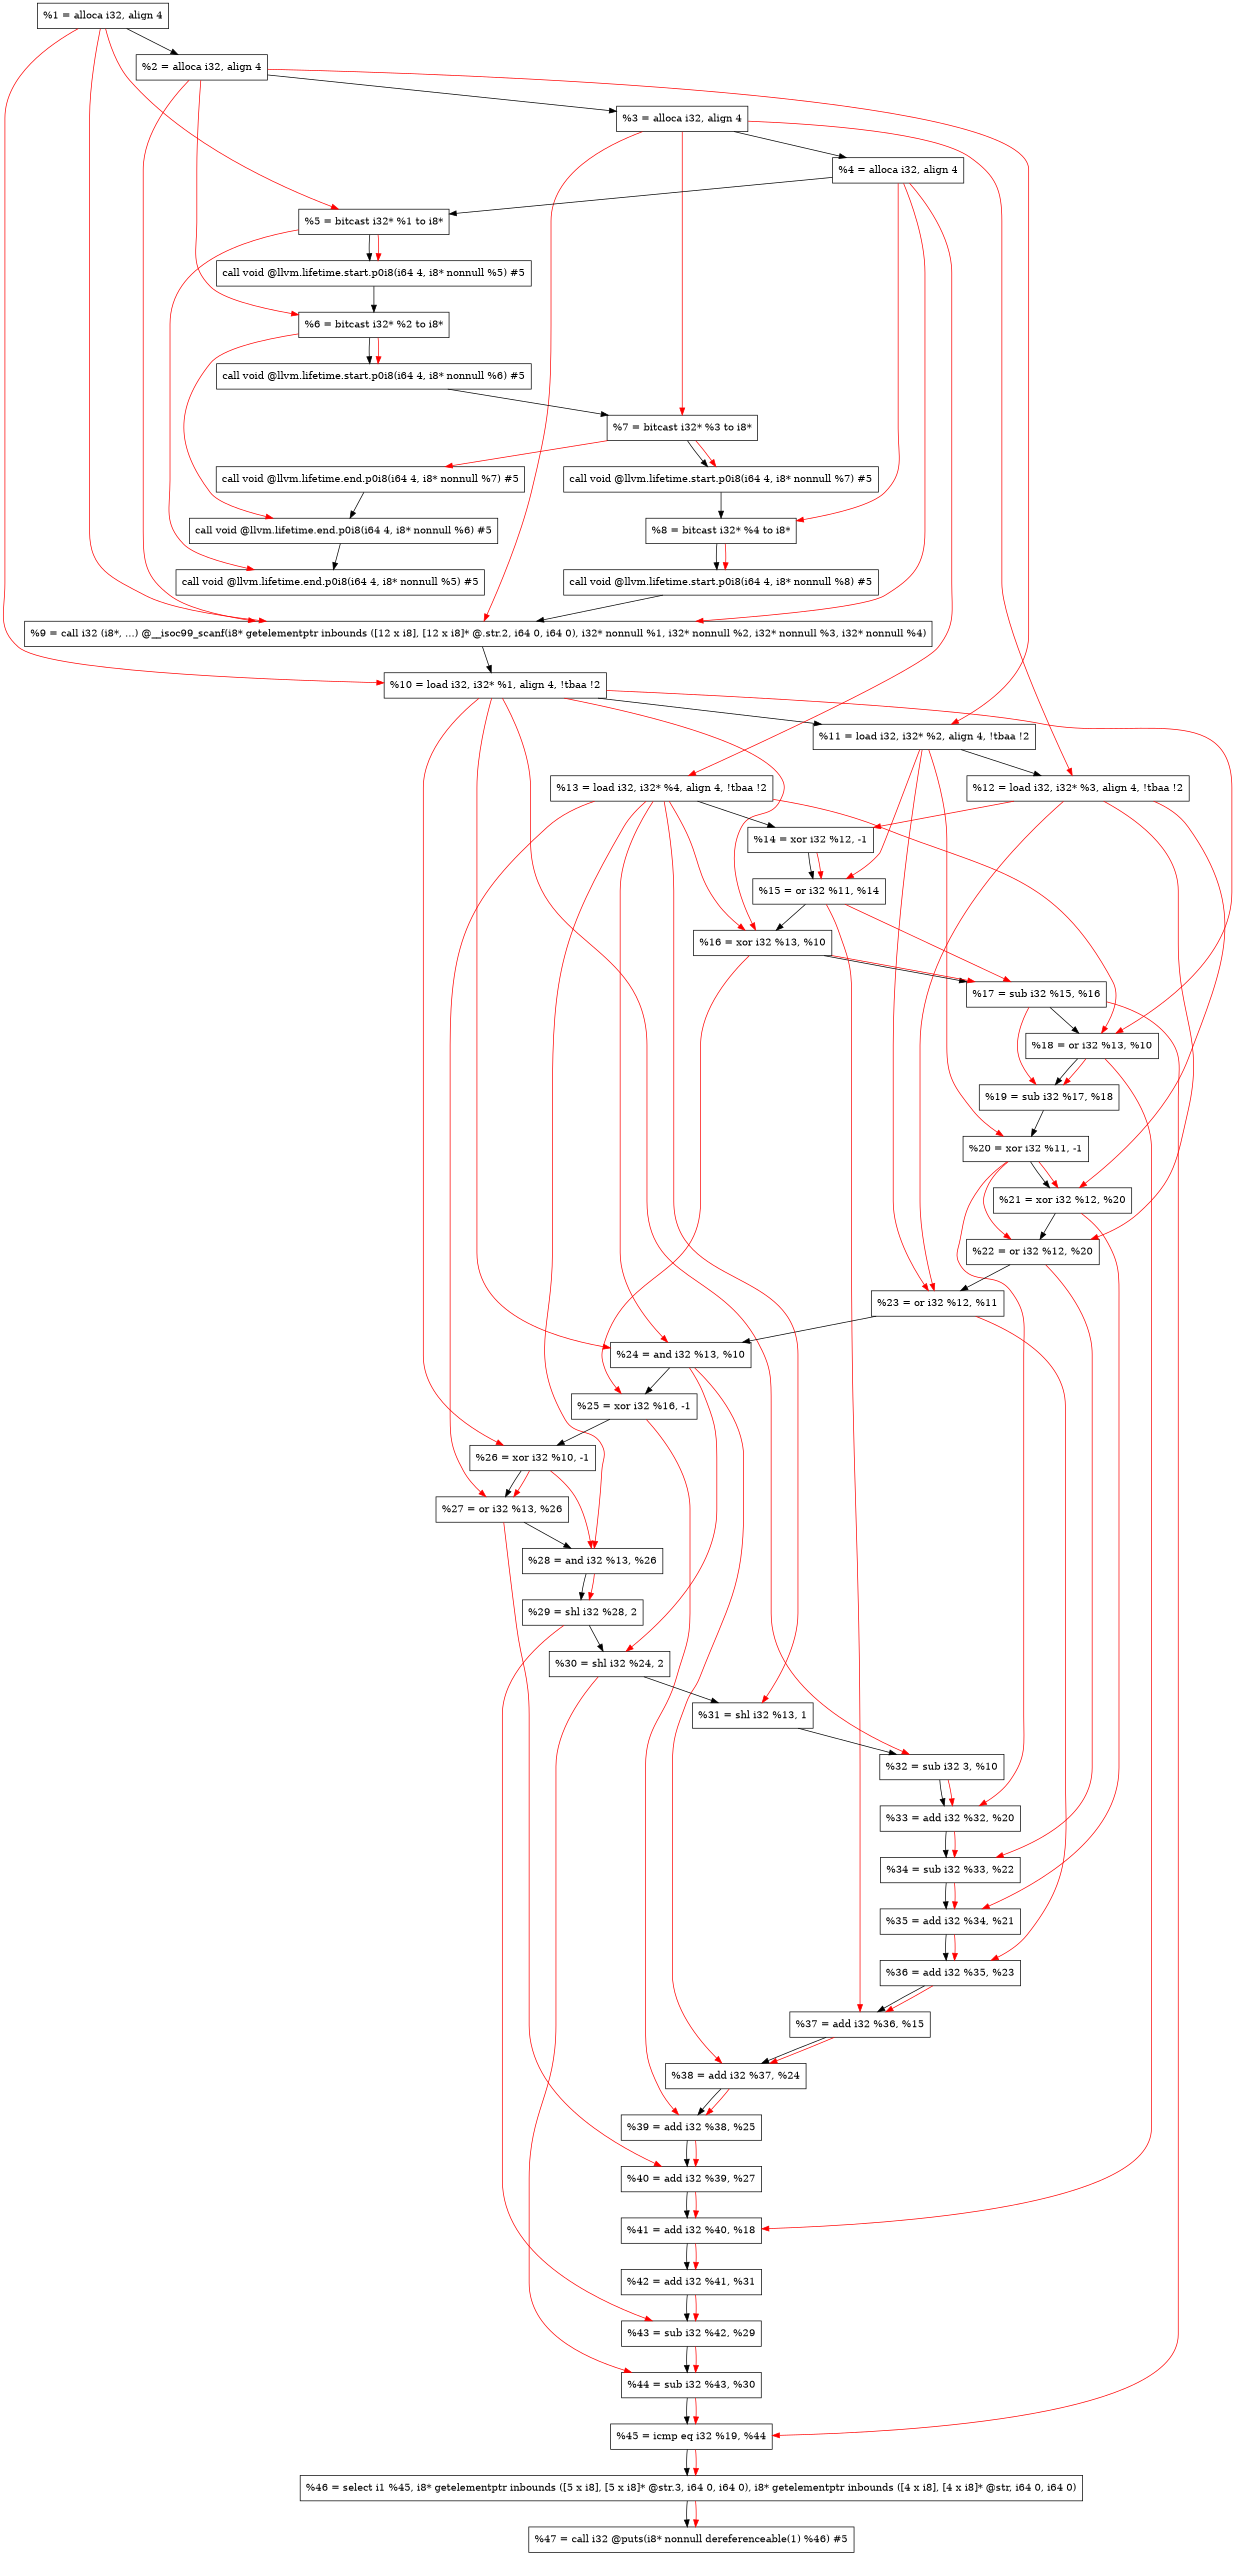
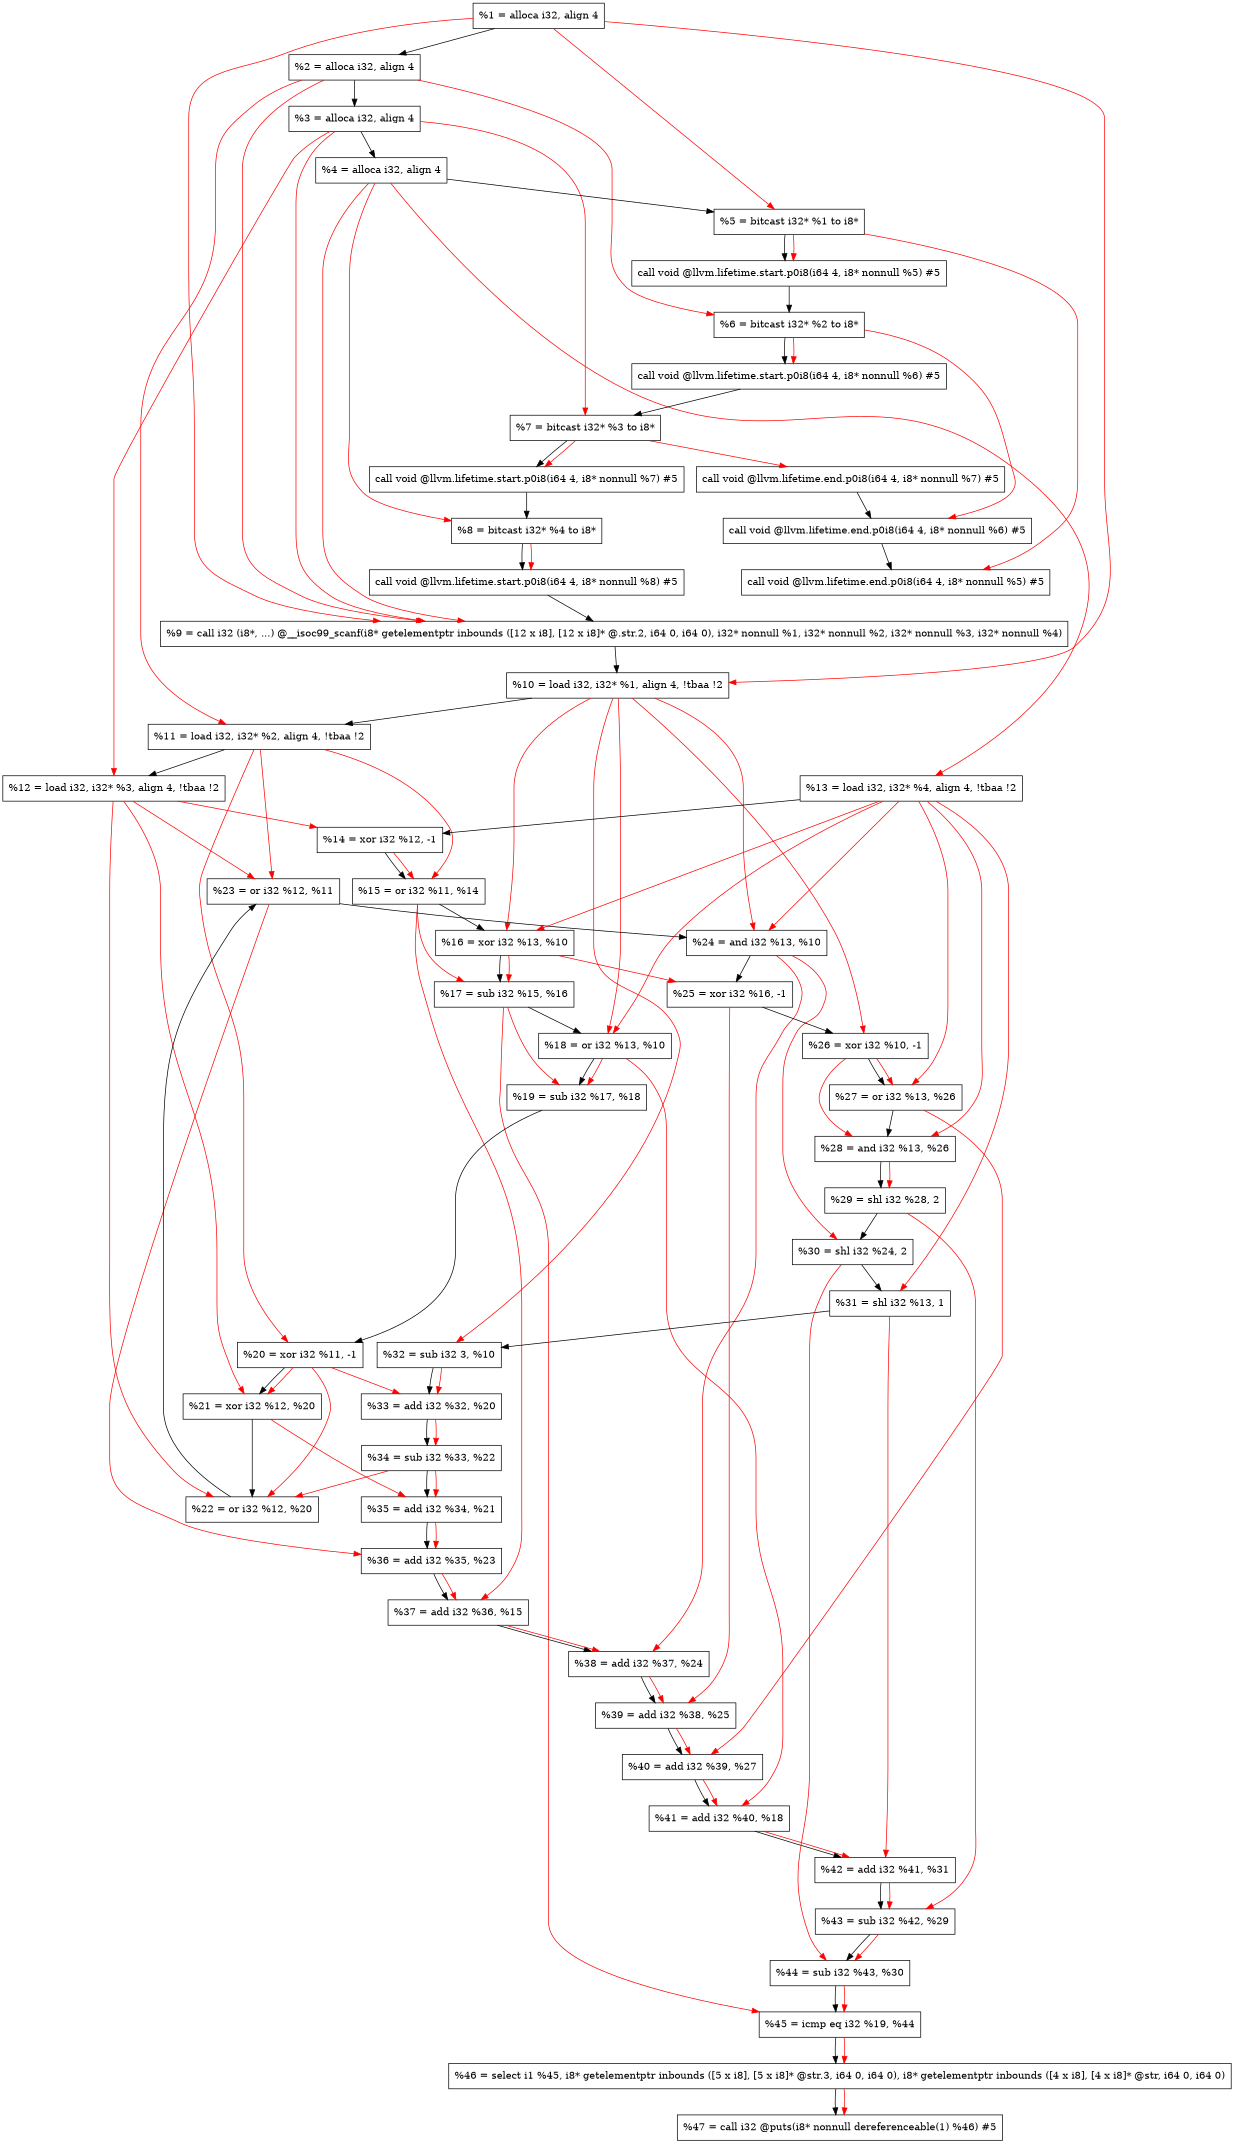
  digraph {
    node [shape=record]
    edge [color=red]
    n1 [label="  %1 = alloca i32, align 4"]
    n2 [label="  %2 = alloca i32, align 4"]
    n3 [label="  %5 = bitcast i32* %1 to i8*"]
    n4 [label="  %9 = call i32 (i8*, ...) @__isoc99_scanf(i8* getelementptr inbounds ([12 x i8], [12 x i8]* @.str.2, i64 0, i64 0), i32* nonnull %1, i32* nonnull %2, i32* nonnull %3, i32* nonnull %4)"]
    n5 [label="  %10 = load i32, i32* %1, align 4, !tbaa !2"]
    n6 [label="  %3 = alloca i32, align 4"]
    n7 [label="  %6 = bitcast i32* %2 to i8*"]
    n8 [label="  %11 = load i32, i32* %2, align 4, !tbaa !2"]
    n9 [label="  call void @llvm.lifetime.start.p0i8(i64 4, i8* nonnull %5) #5"]
    n10 [label="  call void @llvm.lifetime.end.p0i8(i64 4, i8* nonnull %5) #5"]
    n11 [label="  %16 = xor i32 %13, %10"]
    n12 [label="  %18 = or i32 %13, %10"]
    n13 [label="  %24 = and i32 %13, %10"]
    n14 [label="  %26 = xor i32 %10, -1"]
    n15 [label="  %32 = sub i32 3, %10"]
    n16 [label="  %4 = alloca i32, align 4"]
    n17 [label="  %7 = bitcast i32* %3 to i8*"]
    n18 [label="  %12 = load i32, i32* %3, align 4, !tbaa !2"]
    n19 [label="  call void @llvm.lifetime.start.p0i8(i64 4, i8* nonnull %6) #5"]
    n20 [label="  call void @llvm.lifetime.end.p0i8(i64 4, i8* nonnull %6) #5"]
    n21 [label="  %15 = or i32 %11, %14"]
    n22 [label="  %20 = xor i32 %11, -1"]
    n23 [label="  %23 = or i32 %12, %11"]
    n24 [label="  %8 = bitcast i32* %4 to i8*"]
    n25 [label="  %13 = load i32, i32* %4, align 4, !tbaa !2"]
    n26 [label="  call void @llvm.lifetime.start.p0i8(i64 4, i8* nonnull %7) #5"]
    n27 [label="  call void @llvm.lifetime.end.p0i8(i64 4, i8* nonnull %7) #5"]
    n28 [label="  %14 = xor i32 %12, -1"]
    n29 [label="  %21 = xor i32 %12, %20"]
    n30 [label="  %22 = or i32 %12, %20"]
    n31 [label="  call void @llvm.lifetime.start.p0i8(i64 4, i8* nonnull %8) #5"]
    n32 [label="  %27 = or i32 %13, %26"]
    n33 [label="  %28 = and i32 %13, %26"]
    n34 [label="  %31 = shl i32 %13, 1"]
    n35 [label="  %17 = sub i32 %15, %16"]
    n36 [label="  %25 = xor i32 %16, -1"]
    n37 [label="  %19 = sub i32 %17, %18"]
    n38 [label="  %41 = add i32 %40, %18"]
    n39 [label="  %30 = shl i32 %24, 2"]
    n40 [label="  %38 = add i32 %37, %24"]
    n41 [label="  %33 = add i32 %32, %20"]
    n42 [label="  %37 = add i32 %36, %15"]
    n43 [label="  %36 = add i32 %35, %23"]
    n44 [label="  %35 = add i32 %34, %21"]
    n45 [label="  %34 = sub i32 %33, %22"]
    n46 [label="  %40 = add i32 %39, %27"]
    n47 [label="  %29 = shl i32 %28, 2"]
    n48 [label="  %42 = add i32 %41, %31"]
    n49 [label="  %45 = icmp eq i32 %19, %44"]
    n50 [label="  %39 = add i32 %38, %25"]
    n51 [label="  %46 = select i1 %45, i8* getelementptr inbounds ([5 x i8], [5 x i8]* @str.3, i64 0, i64 0), i8* getelementptr inbounds ([4 x i8], [4 x i8]* @str, i64 0, i64 0)"]
    n52 [label="  %44 = sub i32 %43, %30"]
    n53 [label="  %43 = sub i32 %42, %29"]
    n54 [label="  %47 = call i32 @puts(i8* nonnull dereferenceable(1) %46) #5"]
    n1 -> n2 [color=""]
    n1 -> n3
    n1 -> n4
    n1 -> n5
    n2 -> n4
    n2 -> n6 [color=""]
    n2 -> n7
    n2 -> n8
    n3 -> n9 [color=""]
    n3 -> n9
    n3 -> n10
    n4 -> n5 [color=""]
    n5 -> n8 [color=""]
    n5 -> n11
    n5 -> n12
    n5 -> n13
    n5 -> n14
    n5 -> n15
    n6 -> n4
    n6 -> n16 [color=""]
    n6 -> n17
    n6 -> n18
    n7 -> n19 [color=""]
    n7 -> n19
    n7 -> n20
    n8 -> n18 [color=""]
    n8 -> n21
    n8 -> n22
    n8 -> n23
    n9 -> n7 [color=""]
    n11 -> n35 [color=""]
    n11 -> n35
    n11 -> n36
    n12 -> n37 [color=""]
    n12 -> n37
    n12 -> n38
    n13 -> n36 [color=""]
    n13 -> n39
    n13 -> n40
    n14 -> n32 [color=""]
    n14 -> n32
    n14 -> n33
    n15 -> n41 [color=""]
    n15 -> n41
    n16 -> n3 [color=""]
    n16 -> n4
    n16 -> n24
    n16 -> n25
    n17 -> n26 [color=""]
    n17 -> n26
    n17 -> n27
    n18 -> n23
    n18 -> n28
    n18 -> n29
    n18 -> n30
    n19 -> n17 [color=""]
    n20 -> n10 [color=""]
    n21 -> n11 [color=""]
    n21 -> n35
    n21 -> n42
    n22 -> n29 [color=""]
    n22 -> n29
    n22 -> n30
    n22 -> n41
    n23 -> n13 [color=""]
    n23 -> n43
    n24 -> n31 [color=""]
    n24 -> n31
    n25 -> n11
    n25 -> n12
    n25 -> n13
    n25 -> n28 [color=""]
    n25 -> n32
    n25 -> n33
    n25 -> n34
    n26 -> n24 [color=""]
    n27 -> n20 [color=""]
    n28 -> n21 [color=""]
    n28 -> n21
    n29 -> n30 [color=""]
    n29 -> n44
    n30 -> n23 [color=""]
-   n30 -> n45
+   n45 -> n30
    n31 -> n4 [color=""]
    n32 -> n33 [color=""]
    n32 -> n46
    n33 -> n47 [color=""]
    n33 -> n47
    n34 -> n15 [color=""]
+   n34 -> n48
    n35 -> n12 [color=""]
    n35 -> n37
    n35 -> n49
    n36 -> n14 [color=""]
    n36 -> n50
    n37 -> n22 [color=""]
    n38 -> n48 [color=""]
    n38 -> n48
    n39 -> n34 [color=""]
    n39 -> n52
    n40 -> n50 [color=""]
    n40 -> n50
    n41 -> n45 [color=""]
    n41 -> n45
    n42 -> n40 [color=""]
    n42 -> n40
    n43 -> n42 [color=""]
    n43 -> n42
    n44 -> n43 [color=""]
    n44 -> n43
    n45 -> n44 [color=""]
    n45 -> n44
    n46 -> n38 [color=""]
    n46 -> n38
    n47 -> n39 [color=""]
    n47 -> n53
    n48 -> n53 [color=""]
    n48 -> n53
    n49 -> n51 [color=""]
    n49 -> n51
    n50 -> n46 [color=""]
    n50 -> n46
    n51 -> n54 [color=""]
    n51 -> n54
    n52 -> n49 [color=""]
    n52 -> n49
    n53 -> n52 [color=""]
    n53 -> n52
  }
